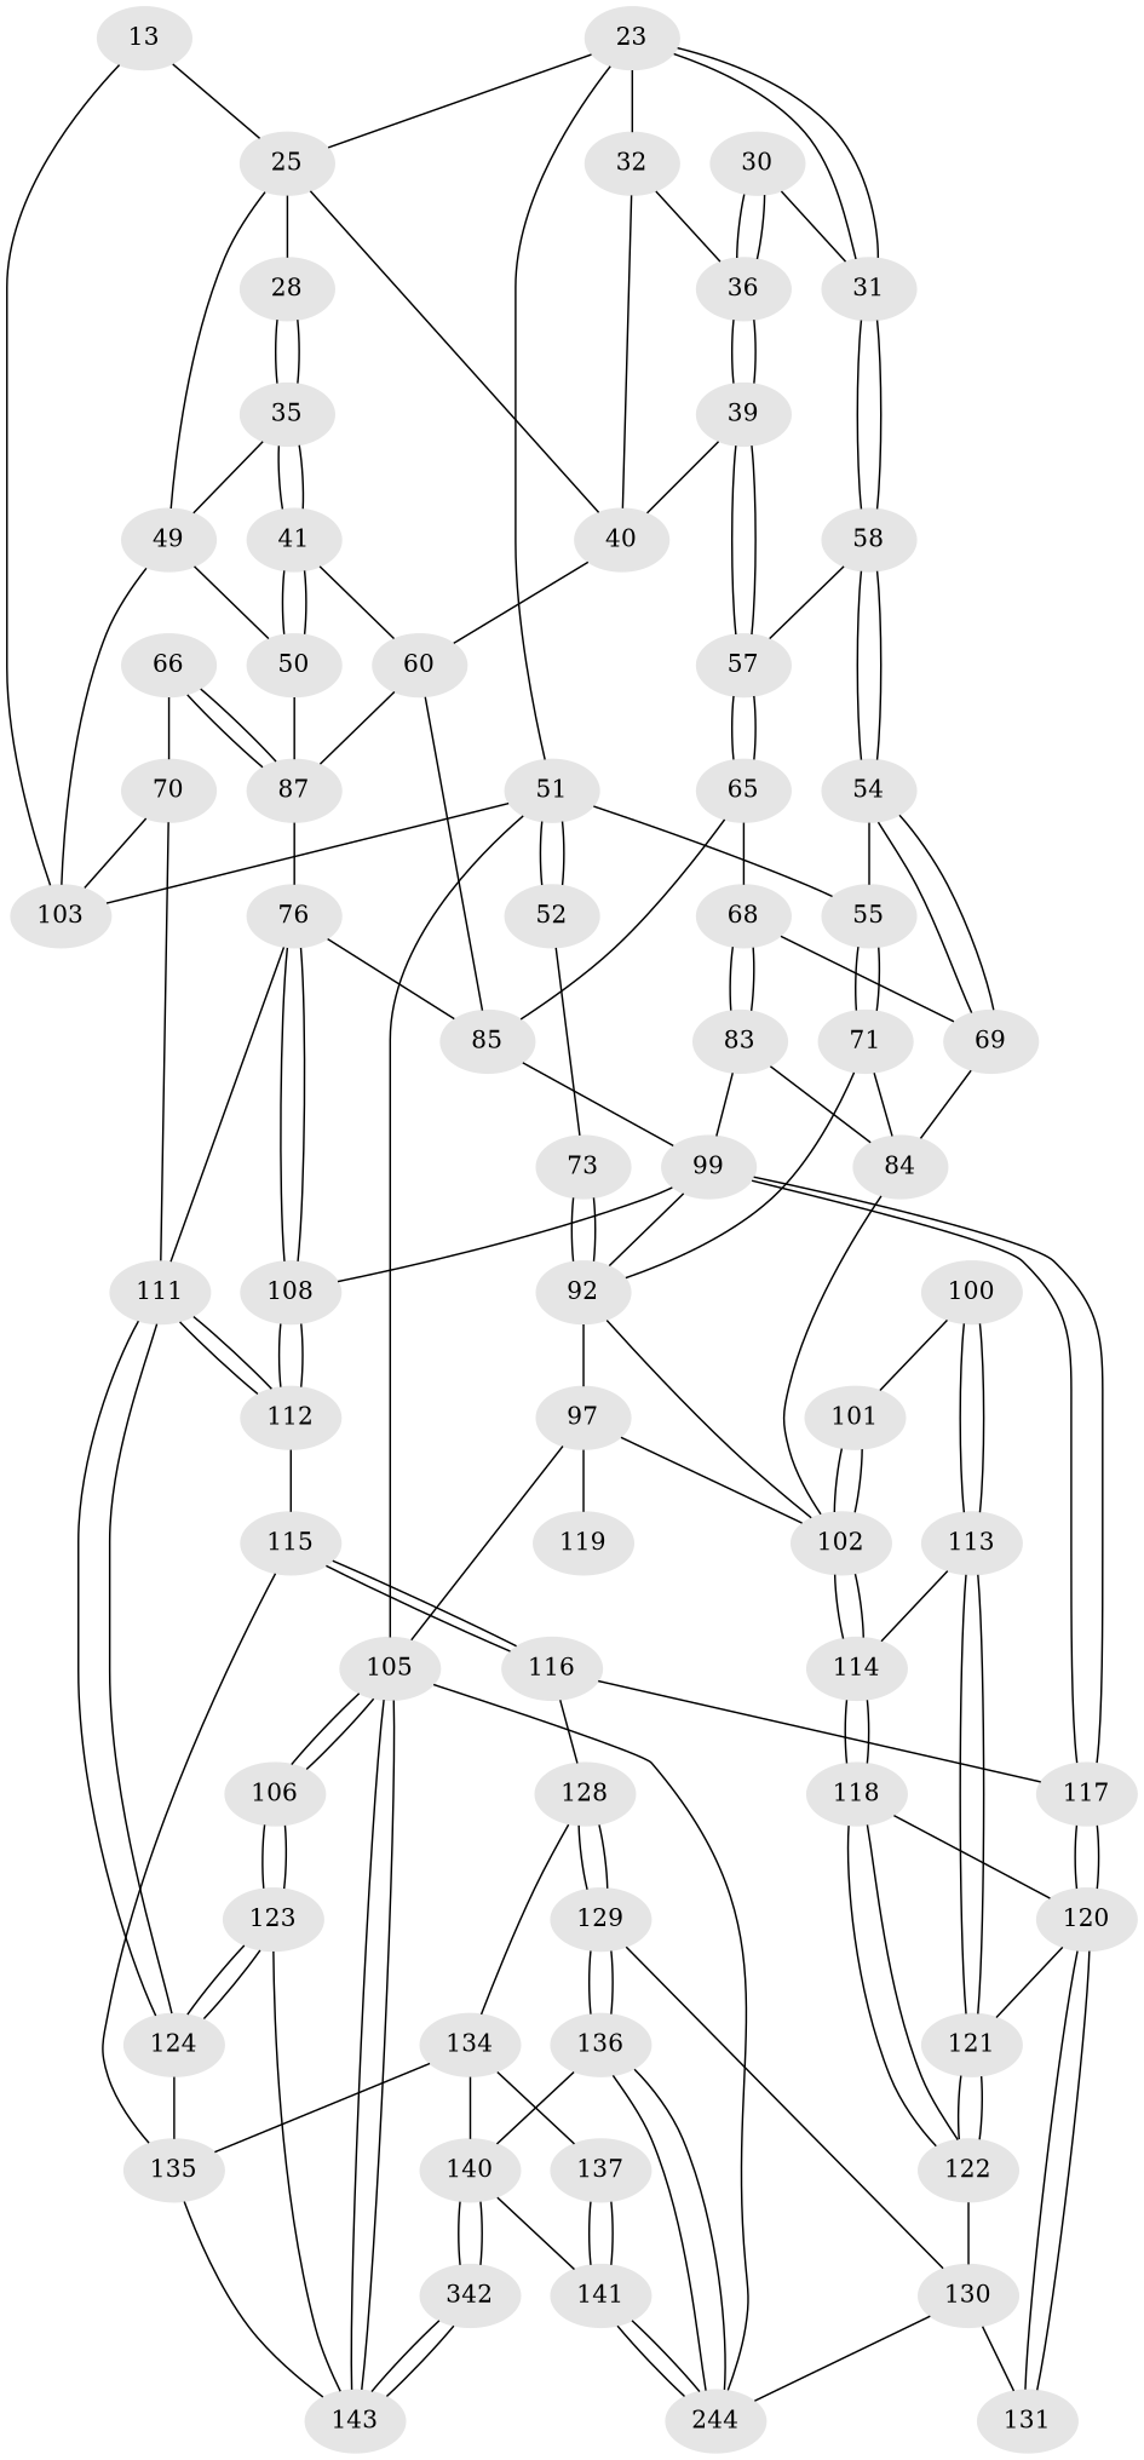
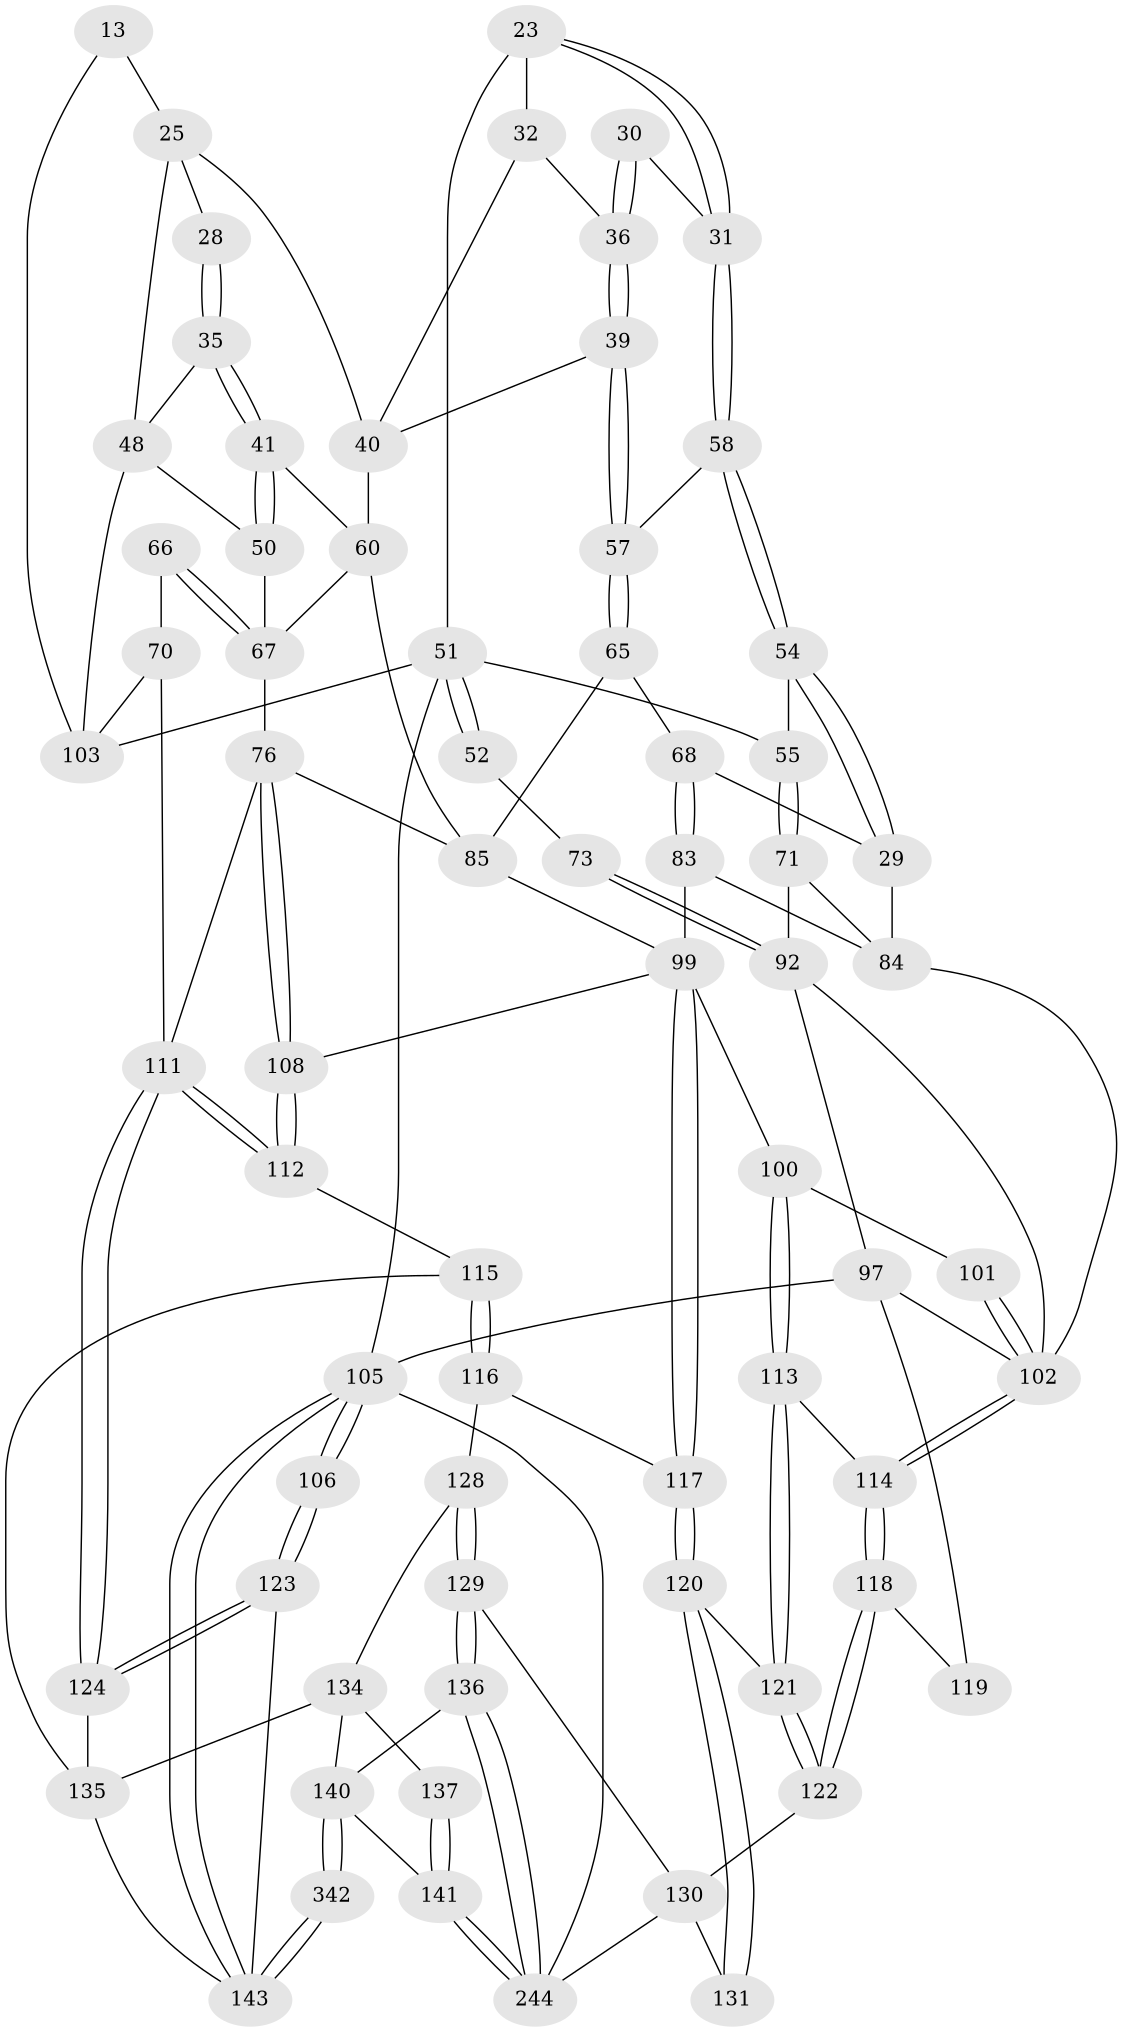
  graph {
    node [color=gray90 style=filled]
    13 [super="+8"]
    25 [super="+10+15+14"]
    103 [super="+43+19+47"]
    28
    40 [super="+38+26"]
-   48 [super="+34" label=49]
+   48 [super="+34"]
    23 [super="+22+7+11"]
    31
    32 [super="+27+21"]
    51 [super="+24+5+4"]
    n11 [label=58]
    36 [super="+33+29"]
    52
    55
    105 [super="+95"]
    35
    60 [super="+56"]
    50 [super="+49"]
    41
    30
    39
    57
    54
    65
-   67 [super="+59+62" label=87]
+   67 [super="+59+62"]
    85 [super="+77+78"]
    76 [super="+75"]
    73
    71
    106
    143 [super="+138+139"]
    n32 [label=244 super="+127"]
    92 [super="+91+72"]
-   69
+   69 [label=29]
    84 [super="+74"]
    68
    99 [super="+98"]
    83 [super="+82"]
    66 [super="+61"]
    70 [super="+46"]
    111 [super="+110+88+87+79"]
    108
    102 [super="+96+90+89"]
    112
    124
    97 [super="+93+94"]
    100
    117
    114
    119
    101
    113
    120
    121
    118
    123
    115
    135 [super="+132"]
    116
    122
    128
    129
    134 [super="+133"]
    131
    130 [super="+126+125"]
    136
    137
    140
    141
    n70 [label=342]
    13 -- 25 [weight=2]
    13 -- 103 [weight=2]
    25 -- 28 [weight=2]
    25 -- 40
    25 -- 48
    28 -- 35
    28 -- 35
    40 -- 60 [weight=2]
    48 -- 103 [weight=2]
    48 -- 50
-   23 -- 25
    23 -- 31
    23 -- 31
    23 -- 32 [weight=2]
    23 -- 51 [weight=2]
    31 -- n11
    31 -- n11
    32 -- 40 [weight=2]
    32 -- 36 [weight=2]
    51 -- 103 [weight=2]
    51 -- 52 [weight=2]
    51 -- 52
    51 -- 55
    51 -- 105 [weight=2]
    n11 -- 57
    n11 -- 54
    n11 -- 54
    36 -- 39
    36 -- 39
    52 -- 73
    55 -- 71
    55 -- 71
    105 -- 106
    105 -- 106
    105 -- 143
    105 -- 143
    105 -- n32
    35 -- 48
    35 -- 41
    35 -- 41
    60 -- 67
    60 -- 85
    50 -- 67 [weight=2]
    41 -- 60
    41 -- 50
    41 -- 50
    30 -- 31
    30 -- 36 [weight=2]
    30 -- 36
    39 -- 40
    39 -- 57
    39 -- 57
    57 -- 65
    57 -- 65
    54 -- 55
    54 -- 69
    54 -- 69
    65 -- 85
    65 -- 68
    67 -- 76
    85 -- 99
    76 -- 85
    76 -- 111
    76 -- 108
    76 -- 108
    73 -- 92 [weight=2]
    73 -- 92
    71 -- 92
    71 -- 84
    106 -- 123
    106 -- 123
    92 -- 102
    92 -- 97
    69 -- 84
    84 -- 102
    68 -- 69
    68 -- 83
    68 -- 83
    99 -- 108
-   99 -- 92
+   99 -- 100
    99 -- 117
    99 -- 117
    83 -- 84
    83 -- 99
    66 -- 67 [weight=2]
    66 -- 67
    66 -- 70 [weight=2]
    70 -- 103 [weight=2]
    70 -- 111 [weight=2]
    111 -- 112
    111 -- 112
    111 -- 124
    111 -- 124
    108 -- 112
    108 -- 112
    102 -- 114
    102 -- 114
    112 -- 115
    124 -- 135
    97 -- 105
    97 -- 102
    97 -- 119 [weight=2]
    100 -- 101
    100 -- 113
    100 -- 113
    117 -- 120
    117 -- 120
    114 -- 118
    114 -- 118
    101 -- 102 [weight=2]
    101 -- 102
    113 -- 114
    113 -- 121
    113 -- 121
    120 -- 121
    120 -- 131
    120 -- 131
    121 -- 122
    121 -- 122
-   118 -- 120
+   118 -- 119
    118 -- 122
    118 -- 122
    123 -- 143
    123 -- 124
    123 -- 124
    115 -- 135
    115 -- 116
    115 -- 116
    135 -- 143
    116 -- 117
    116 -- 128
    122 -- 130
    128 -- 129
    128 -- 129
    128 -- 134
    129 -- 130
    129 -- 136
    129 -- 136
    134 -- 135
    134 -- 137
    134 -- 140
    130 -- n32
    130 -- 131 [weight=2]
    136 -- n32
    136 -- n32
    136 -- 140
    137 -- 141
    137 -- 141
    140 -- 141
    140 -- n70
    140 -- n70
    141 -- n32
    141 -- n32
    n70 -- 143 [weight=2]
    n70 -- 143
  }
